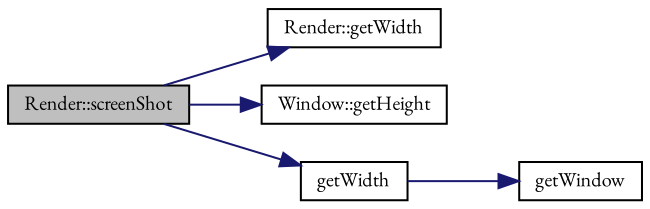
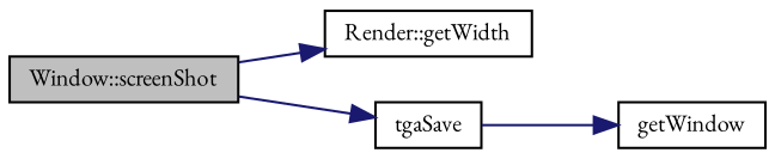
  digraph {
    fontname="EB Garamond"
    rankdir=LR
    node [color=black fillcolor=white fontname="EB Garamond" fontsize=10 shape=record style=filled]
    edge [color=midnightblue fontname="EB Garamond" fontsize=10 labelfontname=Helvetica labelfontsize=10 style=solid]
-   n1 [fillcolor=grey75 fontcolor=black height=0.2 label="Render::screenShot" width=0.4]
+   n1 [fillcolor=grey75 fontcolor=black height=0.2 label="Window::screenShot" width=0.4]
    n2 [height=0.2 label="Render::getWidth" width=0.4]
-   n3 [height=0.2 label="Window::getHeight" width=0.4]
-   n4 [height=0.2 label=getWidth width=0.4]
+   n4 [height=0.2 label=tgaSave width=0.4]
    n5 [height=0.2 label=getWindow width=0.4]
    n1 -> n2
-   n1 -> n3
    n1 -> n4
    n4 -> n5
  }
